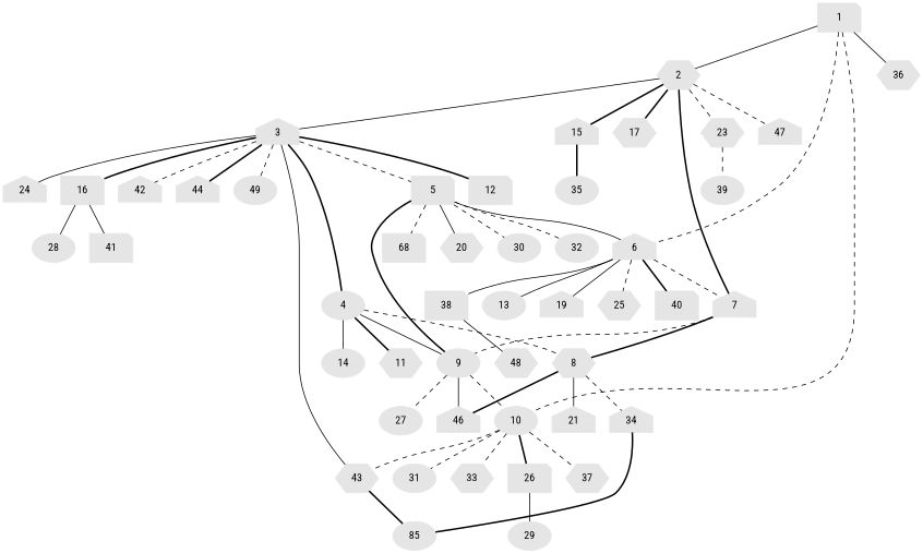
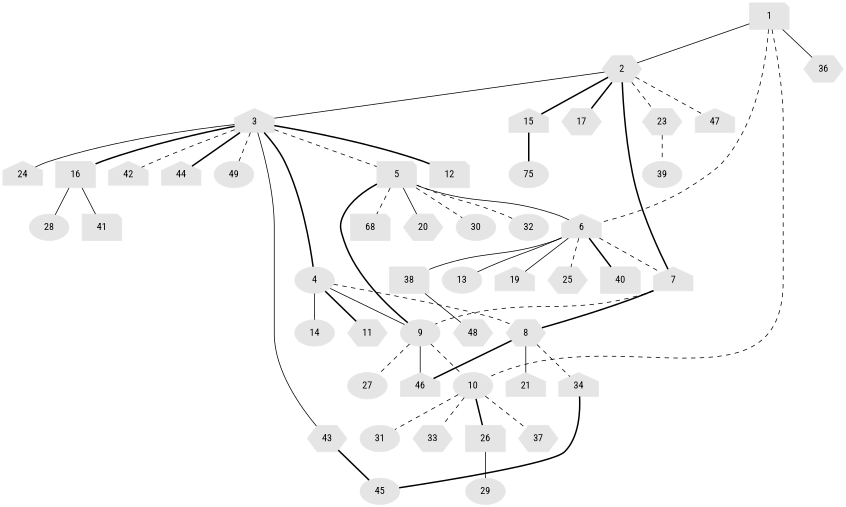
  graph {
    fontname="Roboto Condensed"
    node [color=gray90 fontname="Roboto Condensed" shape=ellipse style=filled]
    edge [fontname="Roboto Condensed" style=dashed]
    1 [shape=note]
    2 [shape=hexagon]
    6 [shape=house]
    10
    36 [shape=hexagon]
    3 [shape=house]
    7 [shape=house]
    15 [shape=house]
    17 [shape=hexagon]
    23 [shape=hexagon]
    47 [shape=house]
    13
    19 [shape=house]
    25 [shape=hexagon]
    38 [shape=note]
    40 [shape=note]
    43 [shape=hexagon]
    26 [shape=note]
    31
    33 [shape=hexagon]
    37 [shape=hexagon]
    4
    5 [shape=note]
    12 [shape=note]
    16 [shape=note]
    24 [shape=house]
    42 [shape=house]
    44 [shape=house]
    49
    8 [shape=hexagon]
    9
-   35
+   35 [label=75]
    39
    11 [shape=hexagon]
    14
    n36 [label=68 shape=note]
    20 [shape=hexagon]
    30
    32
    28
    41 [shape=note]
-   45 [label=85]
+   45
    21 [shape=house]
    34 [shape=house]
    46 [shape=house]
    27
    48 [shape=hexagon]
    29
    1 -- 2 [style=solid]
    1 -- 6
    1 -- 10
    1 -- 36 [style=solid]
    2 -- 3 [style=solid]
    2 -- 7 [style=bold]
    2 -- 15 [style=bold]
    2 -- 17 [style=bold]
    2 -- 23
    2 -- 47
    6 -- 7
    6 -- 13 [style=solid]
    6 -- 19 [style=solid]
    6 -- 25
    6 -- 38 [style=solid]
    6 -- 40 [style=bold]
-   10 -- 43
    10 -- 26 [style=bold]
    10 -- 31
    10 -- 33
    10 -- 37
    3 -- 43 [style=solid]
    3 -- 4 [style=bold]
    3 -- 5
    3 -- 12 [style=bold]
    3 -- 16 [style=bold]
    3 -- 24 [style=solid]
    3 -- 42
    3 -- 44 [style=bold]
    3 -- 49
    7 -- 8 [style=bold]
    7 -- 9
    15 -- 35 [style=bold]
    23 -- 39
    38 -- 48 [style=solid]
    43 -- 45 [style=bold]
    26 -- 29 [style=solid]
    4 -- 8
    4 -- 9 [style=solid]
    4 -- 11 [style=bold]
    4 -- 14 [style=solid]
    5 -- 6 [style=solid]
    5 -- 9 [style=bold]
    5 -- n36
    5 -- 20 [style=solid]
    5 -- 30
    5 -- 32
    16 -- 28 [style=solid]
    16 -- 41 [style=solid]
    8 -- 21 [style=solid]
    8 -- 34
    8 -- 46 [style=bold]
    9 -- 10
    9 -- 46 [style=solid]
    9 -- 27
    34 -- 45 [style=bold]
  }
